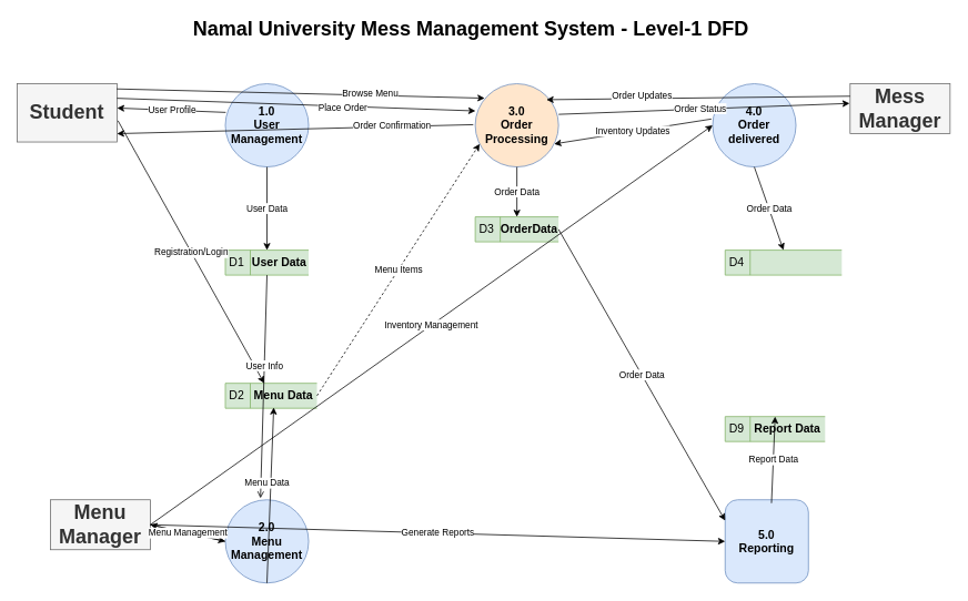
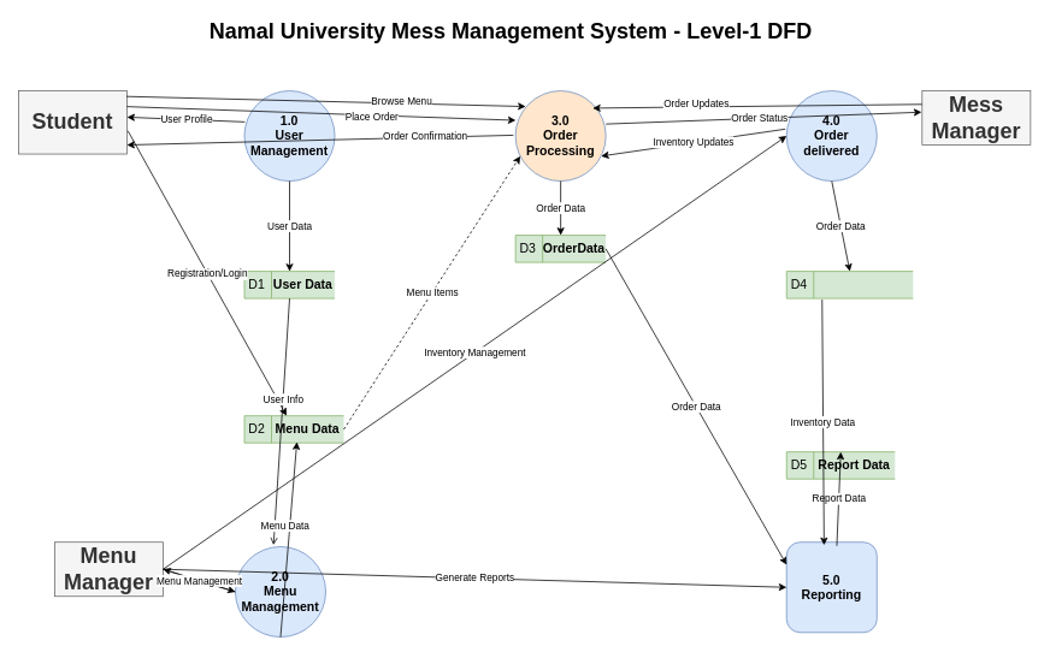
  <mxCell id="0" />
  <mxCell id="1" parent="0" />
  <mxCell id="2" value="&lt;font style=&quot;font-size: 24px;&quot;&gt;&lt;b style=&quot;&quot;&gt;Namal University Mess Management System - Level-1 DFD&lt;/b&gt;&lt;/font&gt;" style="text;html=1;strokeColor=none;fillColor=none;align=center;verticalAlign=middle;whiteSpace=wrap;rounded=0;" parent="1" vertex="1"><mxGeometry x="230" y="20" width="670" height="30" as="geometry" /></mxCell>
  <mxCell id="3" value="&lt;font style=&quot;font-size: 24px;&quot;&gt;&lt;b&gt;Student&lt;/b&gt;&lt;/font&gt;" style="rounded=0;whiteSpace=wrap;html=1;fillColor=#f5f5f5;fontColor=#333333;strokeColor=#666666;" parent="1" vertex="1"><mxGeometry x="20" y="100" width="120" height="70" as="geometry" /></mxCell>
  <mxCell id="4" value="&lt;font style=&quot;font-size: 24px;&quot;&gt;&lt;b&gt;Menu Manager&lt;/b&gt;&lt;/font&gt;" style="rounded=0;whiteSpace=wrap;html=1;fillColor=#f5f5f5;fontColor=#333333;strokeColor=#666666;" parent="1" vertex="1"><mxGeometry x="60" y="600" width="120" height="60" as="geometry" /></mxCell>
  <mxCell id="5" value="&lt;font style=&quot;font-size: 24px;&quot;&gt;&lt;b&gt;Mess Manager&lt;/b&gt;&lt;/font&gt;" style="rounded=0;whiteSpace=wrap;html=1;fillColor=#f5f5f5;fontColor=#333333;strokeColor=#666666;" parent="1" vertex="1"><mxGeometry x="1020" y="100" width="120" height="60" as="geometry" /></mxCell>
  <mxCell id="6" value="&lt;font style=&quot;font-size: 14px;&quot;&gt;&lt;b&gt;1.0&lt;br&gt;User &lt;br&gt;Management&lt;/b&gt;&lt;/font&gt;" style="ellipse;whiteSpace=wrap;html=1;aspect=fixed;fillColor=#dae8fc;strokeColor=#6c8ebf;" parent="1" vertex="1"><mxGeometry x="270" y="100" width="100" height="100" as="geometry" /></mxCell>
- <mxCell id="7" value="&lt;font style=&quot;font-size: 14px;&quot;&gt;&lt;b&gt;2.0&lt;br&gt;Menu&lt;br&gt;Management&lt;/b&gt;&lt;/font&gt;" style="ellipse;whiteSpace=wrap;html=1;aspect=fixed;fillColor=#dae8fc;strokeColor=#6c8ebf;" parent="1" vertex="1"><mxGeometry x="270" y="600" width="100" height="100" as="geometry" /></mxCell>
+ <mxCell id="7" value="&lt;font style=&quot;font-size: 14px;&quot;&gt;&lt;b&gt;2.0&lt;br&gt;Menu&lt;br&gt;Management&lt;/b&gt;&lt;/font&gt;" style="ellipse;whiteSpace=wrap;html=1;aspect=fixed;fillColor=#dae8fc;strokeColor=#6c8ebf;" parent="1" vertex="1"><mxGeometry x="260" y="605" width="100" height="100" as="geometry" /></mxCell>
  <mxCell id="8" value="&lt;font style=&quot;font-size: 14px;&quot;&gt;&lt;b&gt;3.0&lt;br&gt;Order&lt;br&gt;Processing&lt;/b&gt;&lt;/font&gt;" style="ellipse;whiteSpace=wrap;html=1;aspect=fixed;fillColor=#ffe6cc;strokeColor=#6c8ebf;" parent="1" vertex="1"><mxGeometry x="570" y="100" width="100" height="100" as="geometry" /></mxCell>
- <mxCell id="9" value="&lt;font style=&quot;font-size: 14px;&quot;&gt;&lt;b&gt;4.0&lt;br&gt;Order delivered&lt;br&gt;&lt;/b&gt;&lt;/font&gt;" style="ellipse;whiteSpace=wrap;html=1;aspect=fixed;fillColor=#dae8fc;strokeColor=#6c8ebf;" parent="1" vertex="1"><mxGeometry x="855" y="100" width="100" height="100" as="geometry" /></mxCell>
+ <mxCell id="9" value="&lt;font style=&quot;font-size: 14px;&quot;&gt;&lt;b&gt;4.0&lt;br&gt;Order delivered&lt;br&gt;&lt;/b&gt;&lt;/font&gt;" style="ellipse;whiteSpace=wrap;html=1;aspect=fixed;fillColor=#dae8fc;strokeColor=#6c8ebf;" parent="1" vertex="1"><mxGeometry x="870" y="100" width="100" height="100" as="geometry" /></mxCell>
  <mxCell id="10" value="&lt;font style=&quot;font-size: 14px;&quot;&gt;&lt;b&gt;5.0&lt;br&gt;Reporting&lt;/b&gt;&lt;/font&gt;" style="whiteSpace=wrap;html=1;aspect=fixed;fillColor=#dae8fc;strokeColor=#6c8ebf;rounded=1;" parent="1" vertex="1"><mxGeometry x="870" y="600" width="100" height="100" as="geometry" /></mxCell>
  <mxCell id="11" value="&lt;font style=&quot;font-size: 14px;&quot;&gt;D1&lt;/font&gt;" style="html=1;dashed=0;whiteSpace=wrap;shape=mxgraph.dfd.dataStoreID;align=left;spacingLeft=3;points=[[0,0],[0.5,0],[1,0],[0,0.5],[1,0.5],[0,1],[0.5,1],[1,1]];fillColor=#d5e8d4;strokeColor=#82b366;" parent="1" vertex="1"><mxGeometry x="270" y="300" width="100" height="30" as="geometry" /></mxCell>
  <mxCell id="12" value="&lt;font style=&quot;font-size: 14px;&quot;&gt;&lt;b&gt;User  Data&lt;/b&gt;&lt;/font&gt;" style="text;html=1;strokeColor=none;fillColor=none;align=center;verticalAlign=middle;whiteSpace=wrap;rounded=0;" parent="1" vertex="1"><mxGeometry x="300" y="300" width="70" height="30" as="geometry" /></mxCell>
  <mxCell id="13" value="&lt;font style=&quot;font-size: 14px;&quot;&gt;D2&lt;/font&gt;" style="html=1;dashed=0;whiteSpace=wrap;shape=mxgraph.dfd.dataStoreID;align=left;spacingLeft=3;points=[[0,0],[0.5,0],[1,0],[0,0.5],[1,0.5],[0,1],[0.5,1],[1,1]];fillColor=#d5e8d4;strokeColor=#82b366;" parent="1" vertex="1"><mxGeometry x="270" y="460" width="110" height="30" as="geometry" /></mxCell>
  <mxCell id="14" value="&lt;font style=&quot;font-size: 14px;&quot;&gt;&lt;b&gt;Menu Data&lt;/b&gt;&lt;/font&gt;" style="text;html=1;strokeColor=none;fillColor=none;align=center;verticalAlign=middle;whiteSpace=wrap;rounded=0;" parent="1" vertex="1"><mxGeometry x="300" y="460" width="80" height="30" as="geometry" /></mxCell>
  <mxCell id="15" value="&lt;font style=&quot;font-size: 14px;&quot;&gt;D3&lt;/font&gt;" style="html=1;dashed=0;whiteSpace=wrap;shape=mxgraph.dfd.dataStoreID;align=left;spacingLeft=3;points=[[0,0],[0.5,0],[1,0],[0,0.5],[1,0.5],[0,1],[0.5,1],[1,1]];fillColor=#d5e8d4;strokeColor=#82b366;" parent="1" vertex="1"><mxGeometry x="570" y="260" width="100" height="30" as="geometry" /></mxCell>
  <mxCell id="16" value="&lt;font style=&quot;font-size: 14px;&quot;&gt;&lt;b&gt;OrderData&lt;/b&gt;&lt;/font&gt;" style="text;html=1;strokeColor=none;fillColor=none;align=center;verticalAlign=middle;whiteSpace=wrap;rounded=0;" parent="1" vertex="1"><mxGeometry x="600" y="260" width="70" height="30" as="geometry" /></mxCell>
  <mxCell id="17" value="&lt;font style=&quot;font-size: 14px;&quot;&gt;D4&lt;/font&gt;" style="html=1;dashed=0;whiteSpace=wrap;shape=mxgraph.dfd.dataStoreID;align=left;spacingLeft=3;points=[[0,0],[0.5,0],[1,0],[0,0.5],[1,0.5],[0,1],[0.5,1],[1,1]];fillColor=#d5e8d4;strokeColor=#82b366;" parent="1" vertex="1"><mxGeometry x="870" y="300" width="140" height="30" as="geometry" /></mxCell>
- <mxCell id="18" value="&lt;font style=&quot;font-size: 14px;&quot;&gt;D9&lt;/font&gt;" style="html=1;dashed=0;whiteSpace=wrap;shape=mxgraph.dfd.dataStoreID;align=left;spacingLeft=3;points=[[0,0],[0.5,0],[1,0],[0,0.5],[1,0.5],[0,1],[0.5,1],[1,1]];fillColor=#d5e8d4;strokeColor=#82b366;" parent="1" vertex="1"><mxGeometry x="870" y="500" width="120" height="30" as="geometry" /></mxCell>
+ <mxCell id="18" value="&lt;font style=&quot;font-size: 14px;&quot;&gt;D5&lt;/font&gt;" style="html=1;dashed=0;whiteSpace=wrap;shape=mxgraph.dfd.dataStoreID;align=left;spacingLeft=3;points=[[0,0],[0.5,0],[1,0],[0,0.5],[1,0.5],[0,1],[0.5,1],[1,1]];fillColor=#d5e8d4;strokeColor=#82b366;" parent="1" vertex="1"><mxGeometry x="870" y="500" width="120" height="30" as="geometry" /></mxCell>
  <mxCell id="19" value="&lt;font style=&quot;font-size: 14px;&quot;&gt;&lt;b&gt;Report Data&lt;/b&gt;&lt;/font&gt;" style="text;html=1;strokeColor=none;fillColor=none;align=center;verticalAlign=middle;whiteSpace=wrap;rounded=0;" parent="1" vertex="1"><mxGeometry x="900" y="500" width="90" height="30" as="geometry" /></mxCell>
  <mxCell id="20" value="Registration/Login" style="endArrow=classic;html=1;rounded=0;exitX=1.009;exitY=0.634;exitDx=0;exitDy=0;exitPerimeter=0;" parent="1" source="3" target="13" edge="1"><mxGeometry width="50" height="50" relative="1" as="geometry" /></mxCell>
  <mxCell id="21" value="User  Profile" style="endArrow=classic;html=1;rounded=0;exitX=0.005;exitY=0.339;exitDx=0;exitDy=0;entryX=1.001;entryY=0.417;entryDx=0;entryDy=0;exitPerimeter=0;entryPerimeter=0;" parent="1" target="3" edge="1"><mxGeometry width="50" height="50" relative="1" as="geometry"><mxPoint x="270.5" y="134.45" as="sourcePoint" /><mxPoint x="140" y="125.55" as="targetPoint" /></mxGeometry></mxCell>
  <mxCell id="22" value="User  Data" style="endArrow=classic;html=1;rounded=0;exitX=0.5;exitY=1;exitDx=0;exitDy=0;entryX=0.5;entryY=0;entryDx=0;entryDy=0;" parent="1" source="6" target="11" edge="1"><mxGeometry width="50" height="50" relative="1" as="geometry" /></mxCell>
  <mxCell id="23" value="User  Info" style="endArrow=open;html=1;rounded=0;exitX=0.5;exitY=1;exitDx=0;exitDy=0;entryX=0.422;entryY=-0.019;entryDx=0;entryDy=0;entryPerimeter=0;" parent="1" source="11" target="7" edge="1"><mxGeometry x="-0.185" width="50" height="50" relative="1" as="geometry"><mxPoint as="offset" /></mxGeometry></mxCell>
  <mxCell id="24" value="Menu Updates" style="endArrow=classic;html=1;rounded=0;exitX=0;exitY=0.5;exitDx=0;exitDy=0;entryX=1;entryY=0.5;entryDx=0;entryDy=0;" parent="1" source="7" target="4" edge="1"><mxGeometry width="50" height="50" relative="1" as="geometry" /></mxCell>
  <mxCell id="25" value="Menu Management" style="endArrow=classic;html=1;rounded=0;exitX=1;exitY=0.5;exitDx=0;exitDy=0;entryX=0;entryY=0.5;entryDx=0;entryDy=0;" parent="1" source="4" target="7" edge="1"><mxGeometry width="50" height="50" relative="1" as="geometry" /></mxCell>
  <mxCell id="26" value="Menu Data" style="endArrow=classic;html=1;rounded=0;exitX=0.5;exitY=1;exitDx=0;exitDy=0;entryX=0.351;entryY=0.968;entryDx=0;entryDy=0;entryPerimeter=0;" parent="1" source="7" target="14" edge="1"><mxGeometry x="0.136" y="5" width="50" height="50" relative="1" as="geometry"><mxPoint x="325" y="490" as="targetPoint" /><mxPoint as="offset" /></mxGeometry></mxCell>
  <mxCell id="27" value="Browse Menu" style="endArrow=classic;html=1;rounded=0;exitX=0.997;exitY=0.089;exitDx=0;exitDy=0;entryX=0.113;entryY=0.174;entryDx=0;entryDy=0;exitPerimeter=0;entryPerimeter=0;" parent="1" source="3" target="8" edge="1"><mxGeometry x="0.377" y="2" width="50" height="50" relative="1" as="geometry"><mxPoint x="150" y="100" as="sourcePoint" /><mxPoint x="584.439" y="118.399" as="targetPoint" /><mxPoint as="offset" /></mxGeometry></mxCell>
  <mxCell id="28" value="Menu Items" style="endArrow=classic;html=1;rounded=0;exitX=1;exitY=0.5;exitDx=0;exitDy=0;entryX=0;entryY=0.75;entryDx=0;entryDy=0;dashed=1;" parent="1" source="13" target="8" edge="1"><mxGeometry width="50" height="50" relative="1" as="geometry" /></mxCell>
  <mxCell id="29" value="Place Order" style="endArrow=classic;html=1;rounded=0;exitX=1;exitY=0.25;exitDx=0;exitDy=0;entryX=0.003;entryY=0.327;entryDx=0;entryDy=0;entryPerimeter=0;" parent="1" source="3" target="8" edge="1"><mxGeometry x="0.257" y="-2" width="50" height="50" relative="1" as="geometry"><mxPoint as="offset" /></mxGeometry></mxCell>
  <mxCell id="30" value="Order Confirmation" style="endArrow=classic;html=1;rounded=0;exitX=-0.024;exitY=0.492;exitDx=0;exitDy=0;exitPerimeter=0;" parent="1" source="8" edge="1"><mxGeometry x="-0.544" y="-2" width="50" height="50" relative="1" as="geometry"><mxPoint x="530" y="150" as="sourcePoint" /><mxPoint x="140" y="160" as="targetPoint" /><mxPoint as="offset" /></mxGeometry></mxCell>
  <mxCell id="31" value="Order Data" style="endArrow=classic;html=1;rounded=0;exitX=0.5;exitY=1;exitDx=0;exitDy=0;entryX=0.5;entryY=0;entryDx=0;entryDy=0;" parent="1" source="8" target="15" edge="1"><mxGeometry width="50" height="50" relative="1" as="geometry" /></mxCell>
  <mxCell id="32" value="Order Status" style="endArrow=classic;html=1;rounded=0;exitX=1.001;exitY=0.368;exitDx=0;exitDy=0;entryX=-0.005;entryY=0.394;entryDx=0;entryDy=0;exitPerimeter=0;entryPerimeter=0;" parent="1" source="8" target="5" edge="1"><mxGeometry x="-0.027" width="50" height="50" relative="1" as="geometry"><mxPoint as="offset" /></mxGeometry></mxCell>
  <mxCell id="33" value="Order Updates" style="endArrow=classic;html=1;rounded=0;exitX=0;exitY=0.25;exitDx=0;exitDy=0;entryX=0.855;entryY=0.192;entryDx=0;entryDy=0;entryPerimeter=0;" parent="1" source="5" target="8" edge="1"><mxGeometry x="0.372" y="-3" width="50" height="50" relative="1" as="geometry"><mxPoint x="1020" y="102.36" as="sourcePoint" /><mxPoint x="664.721" y="99.999" as="targetPoint" /><mxPoint as="offset" /></mxGeometry></mxCell>
  <mxCell id="34" value="Inventory Updates" style="endArrow=classic;html=1;rounded=0;exitX=-0.015;exitY=0.424;exitDx=0;exitDy=0;entryX=1;entryY=0.75;entryDx=0;entryDy=0;exitPerimeter=0;" parent="1" source="9" target="8" edge="1"><mxGeometry width="50" height="50" relative="1" as="geometry" /></mxCell>
  <mxCell id="35" value="Order Data" style="endArrow=classic;html=1;rounded=0;exitX=0.5;exitY=1;exitDx=0;exitDy=0;entryX=0.5;entryY=0;entryDx=0;entryDy=0;" parent="1" source="9" target="17" edge="1"><mxGeometry width="50" height="50" relative="1" as="geometry" /></mxCell>
  <mxCell id="36" value="Inventory Management" style="endArrow=classic;html=1;rounded=0;exitX=1;exitY=0.5;exitDx=0;exitDy=0;entryX=0;entryY=0.5;entryDx=0;entryDy=0;" parent="1" source="4" target="9" edge="1"><mxGeometry width="50" height="50" relative="1" as="geometry" /></mxCell>
  <mxCell id="37" value="Generate Reports" style="endArrow=classic;html=1;rounded=0;exitX=1;exitY=0.5;exitDx=0;exitDy=0;entryX=0;entryY=0.5;entryDx=0;entryDy=0;" parent="1" source="4" target="10" edge="1"><mxGeometry width="50" height="50" relative="1" as="geometry" /></mxCell>
  <mxCell id="38" value="Report Data" style="endArrow=classic;html=1;rounded=0;exitX=0.556;exitY=0.04;exitDx=0;exitDy=0;entryX=0.5;entryY=0;entryDx=0;entryDy=0;exitPerimeter=0;" parent="1" source="10" target="18" edge="1"><mxGeometry width="50" height="50" relative="1" as="geometry" /></mxCell>
  <mxCell id="39" value="Order Data" style="endArrow=classic;html=1;rounded=0;exitX=1;exitY=0.5;exitDx=0;exitDy=0;entryX=0;entryY=0.25;entryDx=0;entryDy=0;" parent="1" source="15" target="10" edge="1"><mxGeometry width="50" height="50" relative="1" as="geometry" /></mxCell>
+ <mxCell id="40" value="Inventory Data" style="endArrow=classic;html=1;rounded=0;exitX=0.281;exitY=1.043;exitDx=0;exitDy=0;entryX=0.415;entryY=0.033;entryDx=0;entryDy=0;entryPerimeter=0;exitPerimeter=0;" parent="1" source="17" target="10" edge="1"><mxGeometry width="50" height="50" relative="1" as="geometry" /></mxCell>
